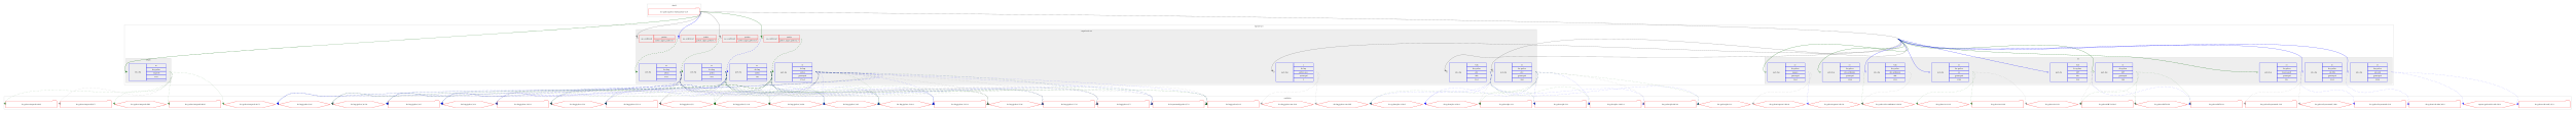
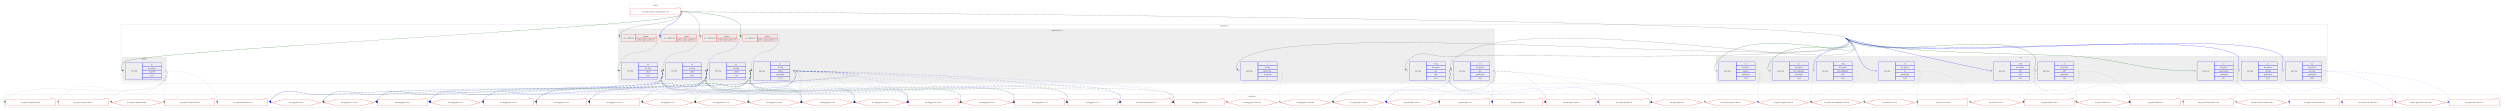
  digraph {
    compound=true
    concentrate=true
    fontname="EB Garamond"
    fontsize=10
    newrank=true
    rankdir=TB
    ranksep=1.5
    node [color=red fontname="EB Garamond" fontsize=10 shape=hexagon]
    edge [arrowhead=vee color=darkgreen fontname="EB Garamond" headport=w style=dotted tailport=e weight=100]
    n1 [label="dev-python/python-barbicanclient-4.6.0" shape=folder width=4]
    n2 [color=blue label=<<TABLE BORDER="0" CELLBORDER="1" CELLSPACING="0" CELLPADDING="4" WIDTH="220"><TR><TD ROWSPAN="6" CELLPADDING="30">pack_dep</TD></TR><TR><TD WIDTH="110">no</TD></TR><TR><TD>dev-python</TD></TR><TR><TD>setuptools</TD></TR><TR><TD>none</TD></TR><TR><TD></TD></TR></TABLE>> shape=none]
    n3 [color=blue label=<<TABLE BORDER="0" CELLBORDER="1" CELLSPACING="0" CELLPADDING="4" WIDTH="220"><TR><TD ROWSPAN="6" CELLPADDING="30">pack_dep</TD></TR><TR><TD WIDTH="110">no</TD></TR><TR><TD>dev-lang</TD></TR><TR><TD>python</TD></TR><TR><TD>greaterequal</TD></TR><TR><TD>2.7.5-r2</TD></TR></TABLE>> shape=none]
    n4 [label=<<TABLE BORDER="0" CELLBORDER="1" CELLSPACING="0" CELLPADDING="4"><TR><TD ROWSPAN="3" CELLPADDING="10">use_conditional</TD></TR><TR><TD>positive</TD></TR><TR><TD>python_targets_python2_7</TD></TR></TABLE>> shape=none]
    n5 [color=blue label=<<TABLE BORDER="0" CELLBORDER="1" CELLSPACING="0" CELLPADDING="4" WIDTH="220"><TR><TD ROWSPAN="6" CELLPADDING="30">pack_dep</TD></TR><TR><TD WIDTH="110">no</TD></TR><TR><TD>dev-lang</TD></TR><TR><TD>python</TD></TR><TR><TD>none</TD></TR><TR><TD></TD></TR></TABLE>> shape=none]
    n6 [label=<<TABLE BORDER="0" CELLBORDER="1" CELLSPACING="0" CELLPADDING="4"><TR><TD ROWSPAN="3" CELLPADDING="10">use_conditional</TD></TR><TR><TD>positive</TD></TR><TR><TD>python_targets_python3_4</TD></TR></TABLE>> shape=none]
    n7 [color=blue label=<<TABLE BORDER="0" CELLBORDER="1" CELLSPACING="0" CELLPADDING="4" WIDTH="220"><TR><TD ROWSPAN="6" CELLPADDING="30">pack_dep</TD></TR><TR><TD WIDTH="110">no</TD></TR><TR><TD>dev-lang</TD></TR><TR><TD>python</TD></TR><TR><TD>none</TD></TR><TR><TD></TD></TR></TABLE>> shape=none]
    n8 [label=<<TABLE BORDER="0" CELLBORDER="1" CELLSPACING="0" CELLPADDING="4"><TR><TD ROWSPAN="3" CELLPADDING="10">use_conditional</TD></TR><TR><TD>positive</TD></TR><TR><TD>python_targets_python3_5</TD></TR></TABLE>> shape=none]
    n9 [color=blue label=<<TABLE BORDER="0" CELLBORDER="1" CELLSPACING="0" CELLPADDING="4" WIDTH="220"><TR><TD ROWSPAN="6" CELLPADDING="30">pack_dep</TD></TR><TR><TD WIDTH="110">weak</TD></TR><TR><TD>dev-python</TD></TR><TR><TD>pbr</TD></TR><TR><TD>tilde</TD></TR><TR><TD>2.1.0</TD></TR></TABLE>> shape=none]
    n10 [color=blue label=<<TABLE BORDER="0" CELLBORDER="1" CELLSPACING="0" CELLPADDING="4" WIDTH="220"><TR><TD ROWSPAN="6" CELLPADDING="30">pack_dep</TD></TR><TR><TD WIDTH="110">no</TD></TR><TR><TD>dev-lang</TD></TR><TR><TD>python</TD></TR><TR><TD>none</TD></TR><TR><TD></TD></TR></TABLE>> shape=none]
    n11 [label=<<TABLE BORDER="0" CELLBORDER="1" CELLSPACING="0" CELLPADDING="4"><TR><TD ROWSPAN="3" CELLPADDING="10">use_conditional</TD></TR><TR><TD>positive</TD></TR><TR><TD>python_targets_python3_6</TD></TR></TABLE>> shape=none]
    n12 [color=blue label=<<TABLE BORDER="0" CELLBORDER="1" CELLSPACING="0" CELLPADDING="4" WIDTH="220"><TR><TD ROWSPAN="6" CELLPADDING="30">pack_dep</TD></TR><TR><TD WIDTH="110">no</TD></TR><TR><TD>dev-lang</TD></TR><TR><TD>python-exec</TD></TR><TR><TD>greaterequal</TD></TR><TR><TD>2</TD></TR></TABLE>> shape=none]
    n13 [color=blue label=<<TABLE BORDER="0" CELLBORDER="1" CELLSPACING="0" CELLPADDING="4" WIDTH="220"><TR><TD ROWSPAN="6" CELLPADDING="30">pack_dep</TD></TR><TR><TD WIDTH="110">no</TD></TR><TR><TD>dev-python</TD></TR><TR><TD>pbr</TD></TR><TR><TD>greaterequal</TD></TR><TR><TD>2.0.0</TD></TR></TABLE>> shape=none]
    n14 [color=blue label=<<TABLE BORDER="0" CELLBORDER="1" CELLSPACING="0" CELLPADDING="4" WIDTH="220"><TR><TD ROWSPAN="6" CELLPADDING="30">pack_dep</TD></TR><TR><TD WIDTH="110">no</TD></TR><TR><TD>dev-python</TD></TR><TR><TD>cliff</TD></TR><TR><TD>greaterequal</TD></TR><TR><TD>2.8.0</TD></TR></TABLE>> shape=none]
    n15 [color=blue label=<<TABLE BORDER="0" CELLBORDER="1" CELLSPACING="0" CELLPADDING="4" WIDTH="220"><TR><TD ROWSPAN="6" CELLPADDING="30">pack_dep</TD></TR><TR><TD WIDTH="110">no</TD></TR><TR><TD>dev-python</TD></TR><TR><TD>keystoneauth</TD></TR><TR><TD>greaterequal</TD></TR><TR><TD>3.3.0</TD></TR></TABLE>> shape=none]
    n16 [color=blue label=<<TABLE BORDER="0" CELLBORDER="1" CELLSPACING="0" CELLPADDING="4" WIDTH="220"><TR><TD ROWSPAN="6" CELLPADDING="30">pack_dep</TD></TR><TR><TD WIDTH="110">no</TD></TR><TR><TD>dev-python</TD></TR><TR><TD>oslo-i18n</TD></TR><TR><TD>greaterequal</TD></TR><TR><TD>3.15.3</TD></TR></TABLE>> shape=none]
    n17 [color=blue label=<<TABLE BORDER="0" CELLBORDER="1" CELLSPACING="0" CELLPADDING="4" WIDTH="220"><TR><TD ROWSPAN="6" CELLPADDING="30">pack_dep</TD></TR><TR><TD WIDTH="110">no</TD></TR><TR><TD>dev-python</TD></TR><TR><TD>oslo-serialization</TD></TR><TR><TD>greaterequal</TD></TR><TR><TD>1.18.0</TD></TR></TABLE>> shape=none]
    n18 [color=blue label=<<TABLE BORDER="0" CELLBORDER="1" CELLSPACING="0" CELLPADDING="4" WIDTH="220"><TR><TD ROWSPAN="6" CELLPADDING="30">pack_dep</TD></TR><TR><TD WIDTH="110">no</TD></TR><TR><TD>dev-python</TD></TR><TR><TD>oslo-utils</TD></TR><TR><TD>greaterequal</TD></TR><TR><TD>3.33.0</TD></TR></TABLE>> shape=none]
    n19 [color=blue label=<<TABLE BORDER="0" CELLBORDER="1" CELLSPACING="0" CELLPADDING="4" WIDTH="220"><TR><TD ROWSPAN="6" CELLPADDING="30">pack_dep</TD></TR><TR><TD WIDTH="110">no</TD></TR><TR><TD>dev-python</TD></TR><TR><TD>requests</TD></TR><TR><TD>greaterequal</TD></TR><TR><TD>2.14.2</TD></TR></TABLE>> shape=none]
    n20 [color=blue label=<<TABLE BORDER="0" CELLBORDER="1" CELLSPACING="0" CELLPADDING="4" WIDTH="220"><TR><TD ROWSPAN="6" CELLPADDING="30">pack_dep</TD></TR><TR><TD WIDTH="110">no</TD></TR><TR><TD>dev-python</TD></TR><TR><TD>six</TD></TR><TR><TD>greaterequal</TD></TR><TR><TD>1.10.0</TD></TR></TABLE>> shape=none]
    n21 [color=blue label=<<TABLE BORDER="0" CELLBORDER="1" CELLSPACING="0" CELLPADDING="4" WIDTH="220"><TR><TD ROWSPAN="6" CELLPADDING="30">pack_dep</TD></TR><TR><TD WIDTH="110">weak</TD></TR><TR><TD>dev-python</TD></TR><TR><TD>cliff</TD></TR><TR><TD>tilde</TD></TR><TR><TD>2.9.0</TD></TR></TABLE>> shape=none]
    n22 [color=blue label=<<TABLE BORDER="0" CELLBORDER="1" CELLSPACING="0" CELLPADDING="4" WIDTH="220"><TR><TD ROWSPAN="6" CELLPADDING="30">pack_dep</TD></TR><TR><TD WIDTH="110">weak</TD></TR><TR><TD>dev-python</TD></TR><TR><TD>oslo-serialization</TD></TR><TR><TD>tilde</TD></TR><TR><TD>1.19.1</TD></TR></TABLE>> shape=none]
    n23 [label="dev-python/setuptools-36.7.2" shape=folder width=4]
    n24 [label="dev-python/setuptools-40.6.3" shape=folder width=4]
-   n25 [label="dev-python/setuptools-40.7.3" width=4]
+   n25 [label="dev-python/setuptools-40.7.3" shape=folder width=4]
    n26 [label="dev-python/setuptools-40.8.0" shape=folder width=4]
    n27 [label="dev-python/setuptools-9999" width=4]
    n28 [label="dev-lang/python-2.7.15" shape=folder width=4]
    n29 [label="dev-lang/python-2.7.66" width=4]
    n30 [label="dev-lang/python-3.4.5-r1" shape=folder width=4]
    n31 [label="dev-lang/python-3.4.6-r1" width=4]
    n32 [label="dev-lang/python-3.4.8" width=4]
    n33 [label="dev-lang/python-3.4.8-r1" width=4]
    n34 [label="dev-lang/python-3.5.4-r1" width=4]
    n35 [label="dev-lang/python-3.5.5" width=4]
    n36 [label="dev-lang/python-3.5.5-r1" shape=folder width=4]
-   n37 [label="dev-lang/python-3.5.6" width=4]
+   n37 [label="dev-lang/python-3.5.6" shape=folder width=4]
    n38 [label="dev-lang/python-3.6.3-r1" shape=folder width=4]
    n39 [label="dev-lang/python-3.6.4" width=4]
    n40 [label="dev-lang/python-3.6.5" shape=folder width=4]
    n41 [label="dev-lang/python-3.6.5-r1" width=4]
    n42 [label="dev-lang/python-3.6.6" width=4]
    n43 [label="dev-lang/python-3.6.8" shape=folder width=4]
    n44 [label="dev-keystoneauth/python-3.7.0" shape=folder width=4]
    n45 [label="dev-lang/python-3.7.2" shape=folder width=4]
    n46 [label="dev-lang/python-exec-2.4.6" width=4]
    n47 [label="dev-lang/python-exec-9999" width=4]
    n48 [label="dev-python/pbr-0.8.2-r1" shape=folder width=4]
    n49 [label="dev-python/pbr-1.10.0-r1" shape=folder width=4]
    n50 [label="dev-python/pbr-3.1.1" shape=folder width=4]
    n51 [label="dev-python/pbr-4.1.1" shape=folder width=4]
    n52 [label="dev-python/pbr-4.2.0-r1" width=4]
    n53 [label="dev-python/pbr-4.2.0-r2" width=4]
    n54 [label="dev-python/pbr-5.1.1" width=4]
    n55 [label="dev-python/cliff-2.11.1" shape=folder width=4]
    n56 [label="dev-python/cliff-2.12.0" width=4]
    n57 [label="dev-python/cliff-2.12.0-r2" shape=folder width=4]
    n58 [label="dev-python/keystoneauth-3.1.0" shape=folder width=4]
    n59 [label="dev-python/keystoneauth-3.10.0" width=4]
    n60 [label="dev-python/keystoneauth-3.4.0" shape=folder width=4]
    n61 [label="dev-python/oslo-i18n-3.19.0" shape=folder width=4]
    n62 [label="dev-python/oslo-serialization-2.24.0-r1" width=4]
    n63 [label="dev-python/oslo-utils-3.35.1" shape=folder width=4]
    n64 [label="requests-python/oslo-utils-3.36.4" width=4]
    n65 [label="dev-python/requests-2.18.4-r1" width=4]
    n66 [label="dev-python/requests-2.21.0-r1" width=4]
    n67 [label="dev-python/six-1.10.0" shape=folder width=4]
    n68 [label="dev-python/six-1.11.0" width=4]
    n69 [label="dev-python/six-1.12.0" width=4]
    subgraph cluster_1 {
      color=gray
      label=<<i>ebuild</i>>
      rank=same
      n1
    }
    subgraph cluster_2 {
      color=gray
      label=<<i>dependencies</i>>
      subgraph cluster_3 {
        color=gray
        fillcolor="#eeeeee"
        label=<<i>compile</i>>
        style=filled
        subgraph sub_4 {
          color=gray
          fillcolor="#eeeeee"
          label=<<i>compile</i>>
          style=filled
          n2
        }
      }
      subgraph cluster_5 {
        color=gray
        fillcolor="#eeeeee"
        label=<<i>compile and run</i>>
        style=filled
        subgraph sub_6 {
          color=gray
          fillcolor="#eeeeee"
          label=<<i>compile and run</i>>
          style=filled
          n4
          subgraph sub_7 {
            color=gray
            fillcolor="#eeeeee"
            label=<<i>compile and run</i>>
            style=filled
            n3
          }
        }
        subgraph sub_8 {
          color=gray
          fillcolor="#eeeeee"
          label=<<i>compile and run</i>>
          style=filled
          n6
          subgraph sub_9 {
            color=gray
            fillcolor="#eeeeee"
            label=<<i>compile and run</i>>
            style=filled
            n5
          }
        }
        subgraph sub_10 {
          color=gray
          fillcolor="#eeeeee"
          label=<<i>compile and run</i>>
          style=filled
          n8
          subgraph sub_11 {
            color=gray
            fillcolor="#eeeeee"
            label=<<i>compile and run</i>>
            style=filled
            n7
          }
        }
        subgraph sub_12 {
          color=gray
          fillcolor="#eeeeee"
          label=<<i>compile and run</i>>
          style=filled
          n9
        }
        subgraph sub_13 {
          color=gray
          fillcolor="#eeeeee"
          label=<<i>compile and run</i>>
          style=filled
          n11
          subgraph sub_14 {
            color=gray
            fillcolor="#eeeeee"
            label=<<i>compile and run</i>>
            style=filled
            n10
          }
        }
        subgraph sub_15 {
          color=gray
          fillcolor="#eeeeee"
          label=<<i>compile and run</i>>
          style=filled
          n12
        }
        subgraph sub_16 {
          color=gray
          fillcolor="#eeeeee"
          label=<<i>compile and run</i>>
          style=filled
          n13
        }
      }
      subgraph cluster_17 {
        color=gray
        fillcolor="#eeeeee"
        label=<<i>run</i>>
        style=filled
        subgraph sub_18 {
          color=gray
          fillcolor="#eeeeee"
          label=<<i>run</i>>
          style=filled
          n14
        }
        subgraph sub_19 {
          color=gray
          fillcolor="#eeeeee"
          label=<<i>run</i>>
          style=filled
          n15
        }
        subgraph sub_20 {
          color=gray
          fillcolor="#eeeeee"
          label=<<i>run</i>>
          style=filled
          n16
        }
        subgraph sub_21 {
          color=gray
          fillcolor="#eeeeee"
          label=<<i>run</i>>
          style=filled
          n17
        }
        subgraph sub_22 {
          color=gray
          fillcolor="#eeeeee"
          label=<<i>run</i>>
          style=filled
          n18
        }
        subgraph sub_23 {
          color=gray
          fillcolor="#eeeeee"
          label=<<i>run</i>>
          style=filled
          n19
        }
        subgraph sub_24 {
          color=gray
          fillcolor="#eeeeee"
          label=<<i>run</i>>
          style=filled
          n20
        }
        subgraph sub_25 {
          color=gray
          fillcolor="#eeeeee"
          label=<<i>run</i>>
          style=filled
          n21
        }
        subgraph sub_26 {
          color=gray
          fillcolor="#eeeeee"
          label=<<i>run</i>>
          style=filled
          n22
        }
      }
    }
    subgraph cluster_27 {
      color=gray
      label=<<i>candidates</i>>
      rank=same
      subgraph sub_28 {
        color=black
        label=<<i>candidates</i>>
        nodesep=1
        rank=same
        n23
        n24
        n25
        n26
        n27
      }
      subgraph sub_29 {
        color=black
        label=<<i>candidates</i>>
        nodesep=1
        rank=same
        n28
        n29
        n30
        n31
        n32
        n33
        n34
        n35
        n36
        n37
        n38
        n39
        n40
        n41
        n42
        n43
        n44
        n45
      }
      subgraph sub_30 {
        color=black
        label=<<i>candidates</i>>
        nodesep=1
        rank=same
        n28
        n29
        n30
        n31
        n32
        n33
        n34
        n35
        n36
        n37
        n38
        n39
        n40
        n41
        n42
        n43
        n44
        n45
      }
      subgraph sub_31 {
        color=black
        label=<<i>candidates</i>>
        nodesep=1
        rank=same
        n28
        n29
        n30
        n31
        n32
        n33
        n34
        n35
        n36
        n37
        n38
        n39
        n40
        n41
        n42
        n43
        n44
        n45
      }
      subgraph sub_32 {
        color=black
        label=<<i>candidates</i>>
        nodesep=1
        rank=same
        n28
        n29
        n30
        n31
        n32
        n33
        n34
        n35
        n36
        n37
        n38
        n39
        n40
        n41
        n42
        n43
        n44
        n45
      }
      subgraph sub_33 {
        color=black
        label=<<i>candidates</i>>
        nodesep=1
        rank=same
        n46
        n47
      }
      subgraph sub_34 {
        color=black
        label=<<i>candidates</i>>
        nodesep=1
        rank=same
        n48
        n49
        n50
        n51
        n52
        n53
        n54
      }
      subgraph sub_35 {
        color=black
        label=<<i>candidates</i>>
        nodesep=1
        rank=same
        n48
        n49
        n50
        n51
        n52
        n53
        n54
      }
      subgraph sub_36 {
        color=black
        label=<<i>candidates</i>>
        nodesep=1
        rank=same
        n55
        n56
        n57
      }
      subgraph sub_37 {
        color=black
        label=<<i>candidates</i>>
        nodesep=1
        rank=same
        n58
        n59
        n60
      }
      subgraph sub_38 {
        color=black
        label=<<i>candidates</i>>
        nodesep=1
        rank=same
        n61
      }
      subgraph sub_39 {
        color=black
        label=<<i>candidates</i>>
        nodesep=1
        rank=same
        n62
      }
      subgraph sub_40 {
        color=black
        label=<<i>candidates</i>>
        nodesep=1
        rank=same
        n63
        n64
      }
      subgraph sub_41 {
        color=black
        label=<<i>candidates</i>>
        nodesep=1
        rank=same
        n65
        n66
      }
      subgraph sub_42 {
        color=black
        label=<<i>candidates</i>>
        nodesep=1
        rank=same
        n67
        n68
        n69
      }
      subgraph sub_43 {
        color=black
        label=<<i>candidates</i>>
        nodesep=1
        rank=same
        n55
        n56
        n57
      }
      subgraph sub_44 {
        color=black
        label=<<i>candidates</i>>
        nodesep=1
        rank=same
        n62
      }
    }
    n1 -> n2 [style=solid weight=20]
    n1 -> n4 [arrowhead=odotvee style=solid weight=20]
    n1 -> n6 [arrowhead=odotvee color=gray40 style=solid weight=20]
    n1 -> n8 [arrowhead=odotvee color=blue style=solid weight=20]
    n1 -> n9 [arrowhead=odotvee color=gray40 style=solid weight=20]
    n1 -> n11 [arrowhead=odotvee color=gray40 style=solid weight=20]
    n1 -> n12 [arrowhead=odotvee color=gray40 style=solid weight=20]
    n1 -> n13 [arrowhead=odotvee color=gray40 style=solid weight=20]
    n1 -> n14 [arrowhead=odot style=solid weight=20]
    n1 -> n15 [arrowhead=odot style=solid weight=20]
    n1 -> n16 [arrowhead=odot color=blue style=solid weight=20]
    n1 -> n17 [arrowhead=odot style=solid weight=20]
    n1 -> n18 [arrowhead=odot color=blue style=solid weight=20]
    n1 -> n19 [arrowhead=odot style=solid weight=20]
    n1 -> n20 [arrowhead=odot color=blue style=solid weight=20]
    n1 -> n21 [arrowhead=odot color=blue style=solid weight=20]
    n1 -> n22 [arrowhead=odot color=blue style=solid weight=20]
    n2 -> n23 [color=gray40]
    n2 -> n24
    n2 -> n25
    n2 -> n26
    n2 -> n27
    n3 -> n28 [color=gray40]
    n3 -> n29 [color=gray40]
    n3 -> n30 [color=blue]
    n3 -> n31
    n3 -> n32 [color=blue]
    n3 -> n33 [color=gray40]
    n3 -> n34 [color=gray40]
    n3 -> n35 [color=gray40]
    n3 -> n36 [color=blue]
    n3 -> n37
    n3 -> n38 [color=blue]
    n3 -> n39 [color=gray40]
    n3 -> n40
    n3 -> n41 [color=blue]
    n3 -> n42 [color=blue]
    n3 -> n43 [color=blue]
    n3 -> n44 [color=blue]
    n3 -> n45
    n4 -> n3 [style=dashed weight=20]
    n5 -> n28
    n5 -> n29 [color=gray40]
    n5 -> n30 [color=blue]
    n5 -> n31
    n5 -> n32
    n5 -> n33
    n5 -> n34
    n5 -> n35 [color=gray40]
    n5 -> n36 [color=gray40]
    n5 -> n37 [color=blue]
    n5 -> n38 [color=gray40]
    n5 -> n39
    n5 -> n40
    n5 -> n41
    n5 -> n42
    n5 -> n43 [color=gray40]
    n5 -> n44
    n5 -> n45 [color=blue]
    n6 -> n5 [color=blue style=dashed weight=20]
    n7 -> n28 [color=blue]
    n7 -> n29
    n7 -> n30
    n7 -> n31
    n7 -> n32
    n7 -> n33
    n7 -> n34
    n7 -> n35 [color=gray40]
    n7 -> n36 [color=blue]
    n7 -> n37
    n7 -> n38 [color=blue]
    n7 -> n39 [color=blue]
    n7 -> n40 [color=blue]
    n7 -> n41
    n7 -> n42 [color=blue]
    n7 -> n43
    n7 -> n44 [color=blue]
    n7 -> n45 [color=gray40]
    n8 -> n7 [style=dashed weight=20]
    n9 -> n48 [color=blue]
    n9 -> n49
    n9 -> n50
    n9 -> n51 [color=gray40]
    n9 -> n52 [color=blue]
    n9 -> n53 [color=blue]
    n9 -> n54 [color=blue]
    n10 -> n28 [color=gray40]
    n10 -> n29 [color=gray40]
    n10 -> n30 [color=blue]
    n10 -> n31 [color=blue]
    n10 -> n32 [color=blue]
    n10 -> n33 [color=gray40]
    n10 -> n34
    n10 -> n35 [color=gray40]
    n10 -> n36
    n10 -> n37 [color=gray40]
    n10 -> n38 [color=gray40]
    n10 -> n39 [color=blue]
    n10 -> n40 [color=blue]
    n10 -> n41 [color=gray40]
    n10 -> n42 [color=blue]
    n10 -> n43
    n10 -> n44 [color=gray40]
    n10 -> n45 [color=gray40]
    n11 -> n10 [style=dashed weight=20]
    n12 -> n46 [color=gray40]
    n12 -> n47 [color=gray40]
    n13 -> n48 [color=gray40]
    n13 -> n49 [color=blue]
    n13 -> n50 [color=blue]
    n13 -> n51
    n13 -> n52 [color=blue]
    n13 -> n53
    n13 -> n54
    n14 -> n55
    n14 -> n56
    n14 -> n57
    n15 -> n58 [color=blue]
    n15 -> n59 [color=gray40]
    n15 -> n60 [color=gray40]
    n16 -> n61 [color=blue]
    n17 -> n62
    n18 -> n63 [color=blue]
    n18 -> n64 [color=blue]
    n19 -> n65 [color=gray40]
    n19 -> n66 [color=blue]
    n20 -> n67
    n20 -> n68
    n20 -> n69 [color=gray40]
    n21 -> n55 [color=blue]
    n21 -> n56 [color=gray40]
    n21 -> n57 [color=gray40]
    n22 -> n62 [color=gray40]
  }
